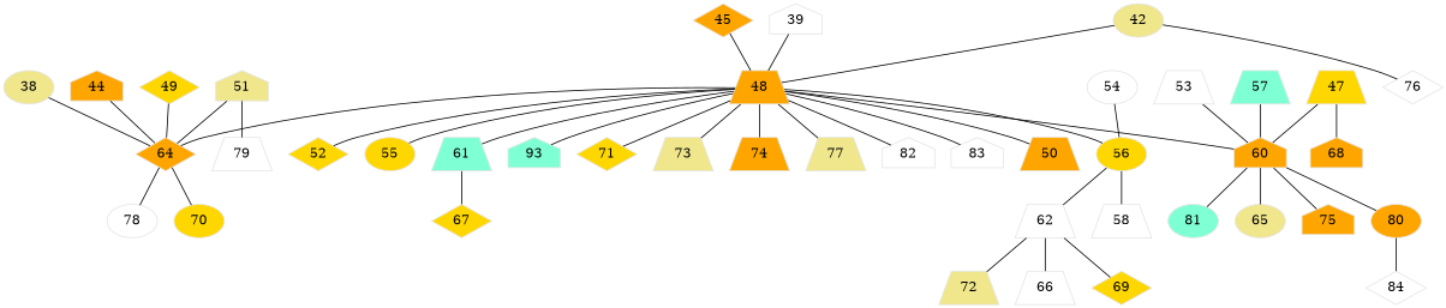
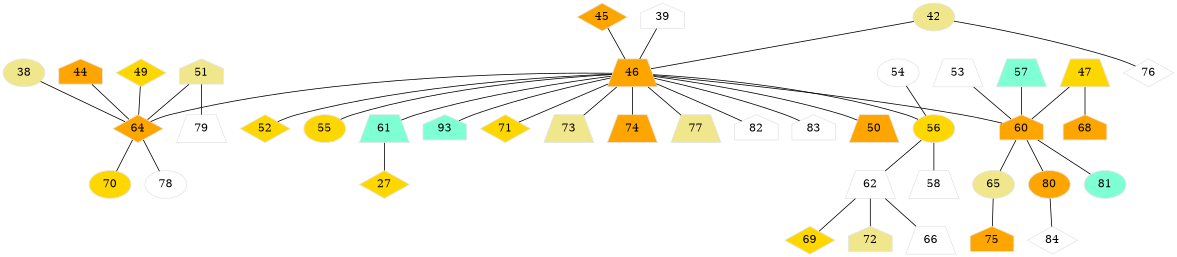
  graph {
    node [color=gray90 fillcolor=white shape=trapezium style=filled]
    64 [fillcolor=orange shape=diamond super="+36"]
    70 [fillcolor=gold shape=ellipse]
    78 [shape=ellipse]
    38 [fillcolor=khaki shape=ellipse]
-   48 [fillcolor=orange super="+37+43+29+33"]
+   48 [fillcolor=orange super="+37+43+29+33" label=46]
    60 [fillcolor=orange shape=house super="+10+59+30+41+46"]
    50 [fillcolor=orange]
    52 [fillcolor=gold shape=diamond]
    55 [fillcolor=gold shape=ellipse]
    56 [fillcolor=gold shape=ellipse super="+12+32"]
    61 [fillcolor=aquamarine super="+24+26"]
    n12 [fillcolor=aquamarine label=93 shape=house]
    71 [fillcolor=gold shape=diamond]
    73 [fillcolor=khaki]
    74 [fillcolor=orange]
    77 [fillcolor=khaki]
    82 [shape=house]
    83 [shape=house]
    39 [shape=house]
    42 [fillcolor=khaki shape=ellipse]
    76 [shape=diamond]
    44 [fillcolor=orange shape=house]
    45 [fillcolor=orange shape=diamond]
    65 [fillcolor=khaki shape=ellipse]
    75 [fillcolor=orange shape=house]
    80 [fillcolor=orange shape=ellipse]
    81 [fillcolor=aquamarine shape=ellipse]
    47 [fillcolor=gold]
    68 [fillcolor=orange shape=house]
    58
    62
-   67 [fillcolor=gold shape=diamond]
+   67 [fillcolor=gold shape=diamond label=27]
    49 [fillcolor=gold shape=diamond]
    51 [fillcolor=khaki shape=house]
    79
    53
    54 [shape=ellipse]
    66
    69 [fillcolor=gold shape=diamond]
-   72 [fillcolor=khaki]
+   72 [fillcolor=khaki shape=house]
    57 [fillcolor=aquamarine]
    84 [shape=diamond]
    64 -- 70
    64 -- 78
    38 -- 64
    48 -- 64
    48 -- 60
    48 -- 50
    48 -- 52
    48 -- 55
    48 -- 56
    48 -- 61
    48 -- n12
    48 -- 71
    48 -- 73
    48 -- 74
    48 -- 77
    48 -- 82
    48 -- 83
    60 -- 65
-   60 -- 75
+   65 -- 75
    60 -- 80
    60 -- 81
    56 -- 58
    56 -- 62
    61 -- 67
    39 -- 48
    42 -- 48
    42 -- 76
    44 -- 64
    45 -- 48
    80 -- 84
    47 -- 60
    47 -- 68
    62 -- 66
    62 -- 69
    62 -- 72
    49 -- 64
    51 -- 64
    51 -- 79
    53 -- 60
    54 -- 56
    57 -- 60
  }
